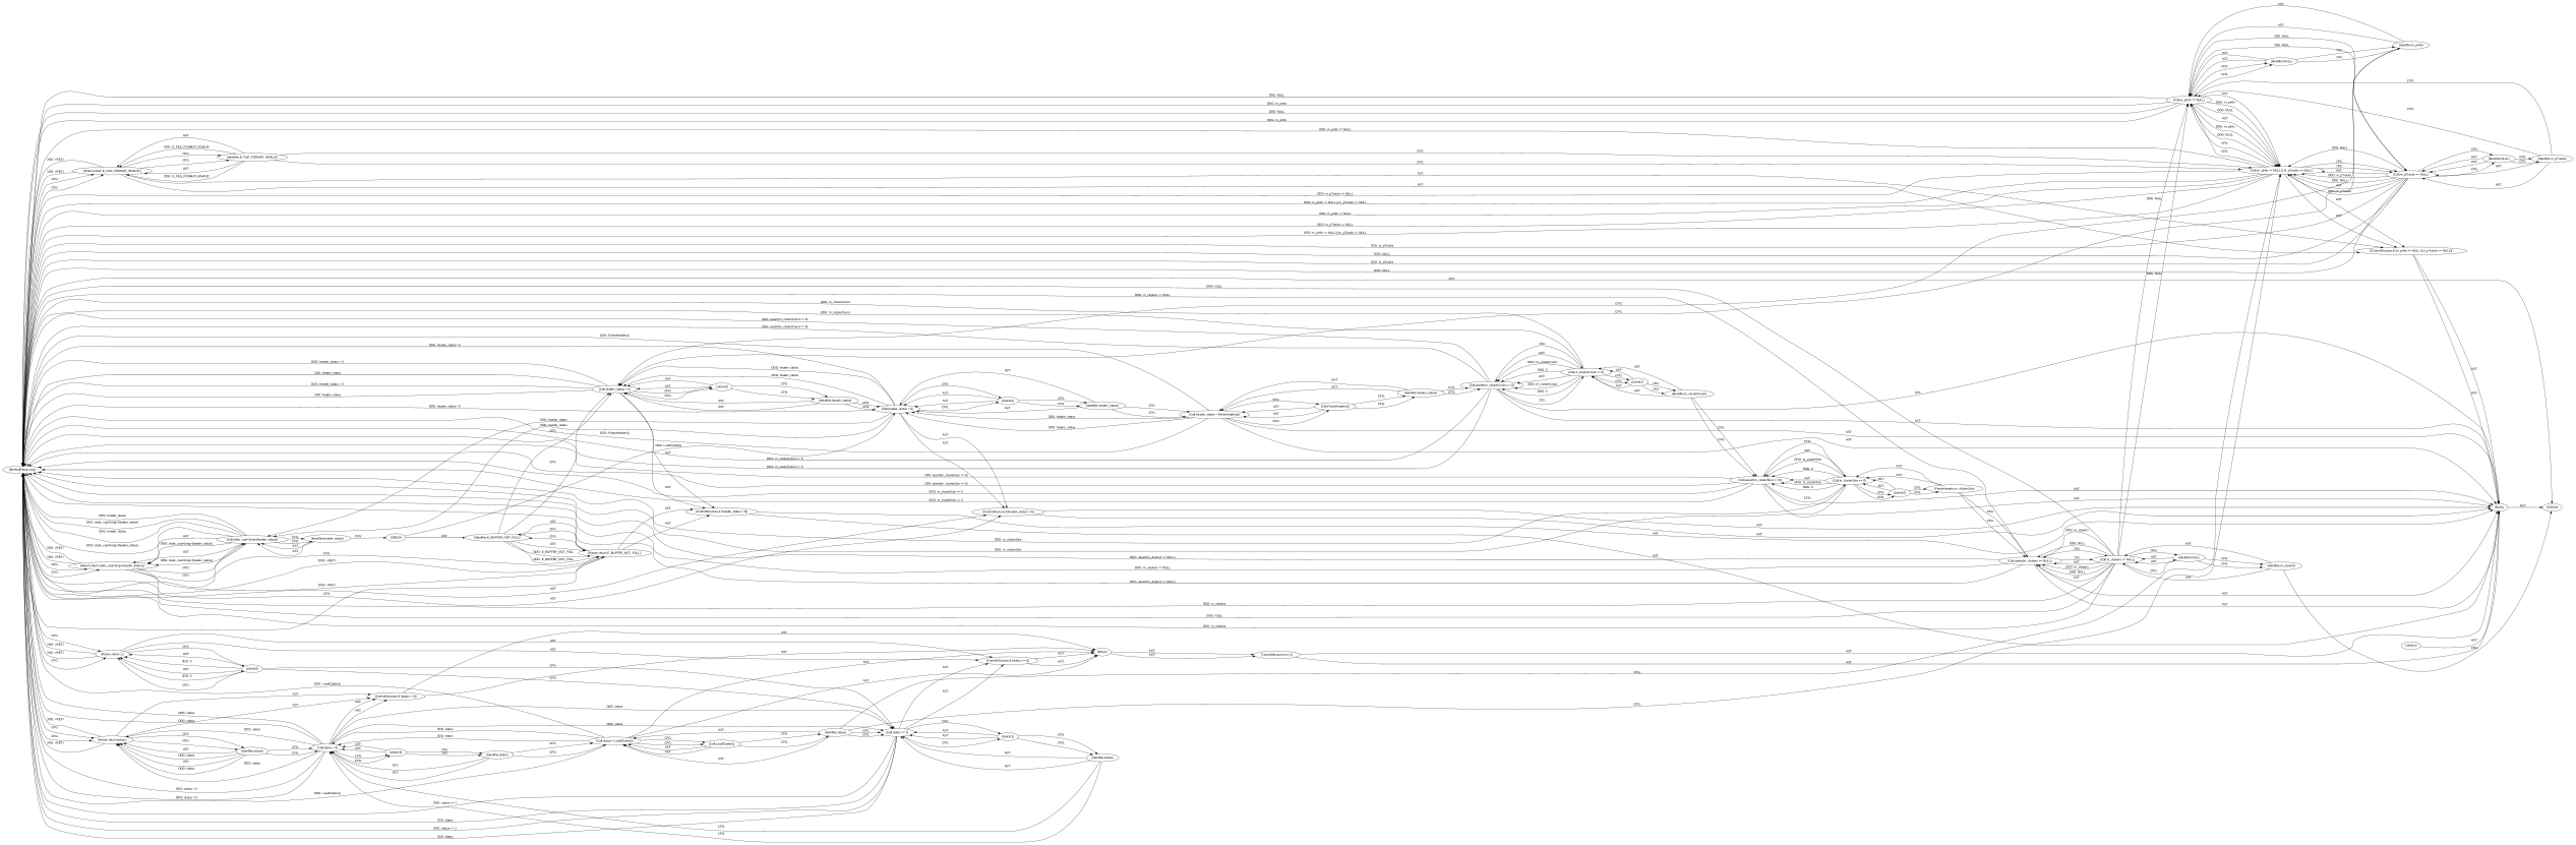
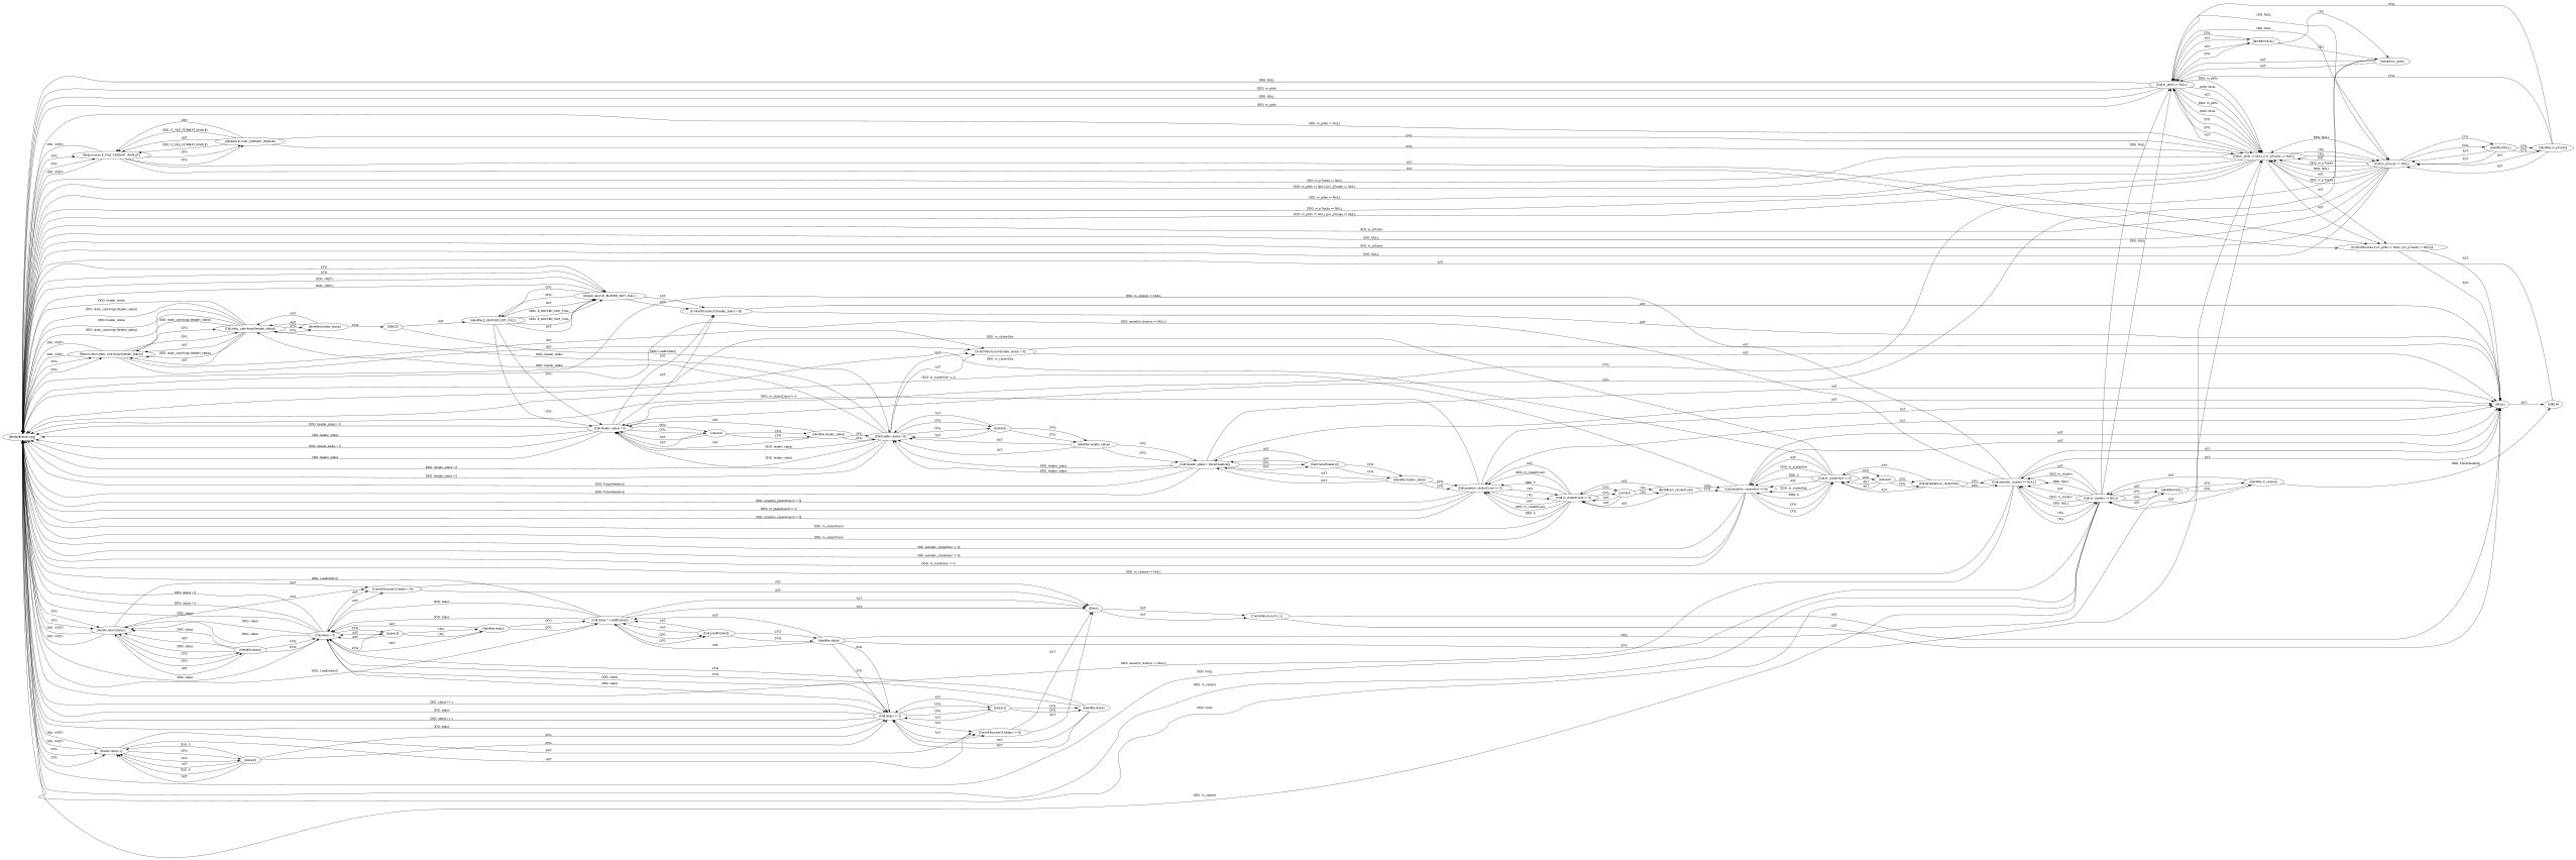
  digraph {
    fontname="Liberation Sans"
    rankdir=LR
    node [fontname="Liberation Sans"]
    edge [fontname="Liberation Sans"]
    n1 [label="(MethodReturn,long)"]
    n2 [label="(Return,return static_cast<long>(header_status);)"]
    n3 [label="(Return,return E_BUFFER_NOT_FULL;)"]
    n4 [label="(Return,return E_FILE_FORMAT_INVALID;)"]
    n5 [label="(Return,return status;)"]
    n6 [label="(Return,return 1;)"]
    1000104
    n8 [label="(Call,static_cast<long>(header_status))"]
    n9 [label="(ControlStructure,if (header_status < 0))"]
    n10 [label="(ControlStructure,if (header_status > 0))"]
    n11 [label="(Identifier,E_BUFFER_NOT_FULL)"]
    n12 [label="(ControlStructure,if (m_pInfo == NULL || m_pTracks == NULL))"]
    n13 [label="(Identifier,E_FILE_FORMAT_INVALID)"]
    n14 [label="(ControlStructure,if (status < 0))"]
    n15 [label="(Identifier,status)"]
    n16 [label="(ControlStructure,if (status >= 1))"]
    n17 [label="(Literal,0)"]
    n18 [label="(Block,)"]
    n19 [label="(Identifier,header_status)"]
    1000128
    n21 [label="(Call,header_status < 0)"]
    n22 [label="(Literal,0)"]
    n23 [label="(Call,header_status > 0)"]
    n24 [label="(Identifier,header_status)"]
    n25 [label="(Literal,0)"]
    n26 [label="(Identifier,NULL)"]
    n27 [label="(Call,m_pInfo == NULL)"]
    n28 [label="(Identifier,m_pInfo)"]
    n29 [label="(Call,m_pTracks == NULL)"]
    n30 [label="(Call,m_pInfo == NULL || m_pTracks == NULL)"]
    n31 [label="(Identifier,NULL)"]
    n32 [label="(Identifier,m_pTracks)"]
    n33 [label="(ControlStructure,for (;;))"]
    n34 [label="(Call,assert(m_clusters == NULL))"]
    n35 [label="(Call,m_clusters == NULL)"]
    n36 [label="(Identifier,NULL)"]
    n37 [label="(Identifier,m_clusters)"]
    n38 [label="(Call,status = LoadCluster())"]
    n39 [label="(Call,LoadCluster())"]
    n40 [label="(Block,)"]
    n41 [label="(Call,status < 0)"]
    n42 [label="(Identifier,status)"]
    n43 [label="(Call,status >= 1)"]
    n44 [label="(Literal,0)"]
    n45 [label="(Literal,1)"]
    n46 [label="(Identifier,status)"]
    n47 [label="(Identifier,status)"]
    n48 [label="(Call,assert(m_clusterSize == 0))"]
    n49 [label="(Call,m_clusterSize == 0)"]
    n50 [label="(Literal,0)"]
    n51 [label="(ParseHeaders,m_clusterSize)"]
    n52 [label="(Call,assert(m_clusterCount == 0))"]
    n53 [label="(Call,m_clusterCount == 0)"]
    n54 [label="(Literal,0)"]
    n55 [label="(Identifier,m_clusterCount)"]
    n56 [label="(Call,header_status = ParseHeaders())"]
    n57 [label="(Call,ParseHeaders())"]
    n58 [label="(Identifier,header_status)"]
    n59 [label="(Identifier,header_status)"]
-   1000118
    n1 -> n2 [label="CFG: "]
    n1 -> n2 [label="CFG: "]
    n1 -> n3 [label="CFG: "]
    n1 -> n3 [label="CFG: "]
    n1 -> n4 [label="CFG: "]
    n1 -> n4 [label="CFG: "]
    n1 -> n5 [label="CFG: "]
    n1 -> n5 [label="CFG: "]
    n1 -> n6 [label="CFG: "]
    n1 -> n6 [label="CFG: "]
-   n1 -> 1000104 [label="AST: "]
+   1000104 -> n1 [label="AST: "]
    n2 -> n1 [label="DDG: <RET>"]
    n2 -> n1 [label="DDG: <RET>"]
    n2 -> n8 [label="CFG: "]
    n2 -> n8 [label="CFG: "]
    n2 -> n9 [label="AST: "]
    n2 -> n9 [label="AST: "]
    n3 -> n1 [label="DDG: <RET>"]
    n3 -> n1 [label="DDG: <RET>"]
    n3 -> n10 [label="AST: "]
    n3 -> n10 [label="AST: "]
    n3 -> n11 [label="CFG: "]
    n3 -> n11 [label="CFG: "]
    n4 -> n1 [label="DDG: <RET>"]
    n4 -> n1 [label="DDG: <RET>"]
    n4 -> n12 [label="AST: "]
    n4 -> n12 [label="AST: "]
    n4 -> n13 [label="CFG: "]
    n4 -> n13 [label="CFG: "]
    n5 -> n1 [label="DDG: <RET>"]
    n5 -> n1 [label="DDG: <RET>"]
    n5 -> n14 [label="AST: "]
    n5 -> n14 [label="AST: "]
    n5 -> n15 [label="CFG: "]
    n5 -> n15 [label="CFG: "]
    n6 -> n1 [label="DDG: <RET>"]
    n6 -> n1 [label="DDG: <RET>"]
    n6 -> n16 [label="AST: "]
    n6 -> n16 [label="AST: "]
    n6 -> n17 [label="CFG: "]
    n6 -> n17 [label="CFG: "]
    n8 -> n1 [label="DDG: header_status"]
    n8 -> n1 [label="DDG: static_cast<long>(header_status)"]
    n8 -> n1 [label="DDG: header_status"]
    n8 -> n1 [label="DDG: static_cast<long>(header_status)"]
    n8 -> n2 [label="AST: "]
    n8 -> n2 [label="DDG: static_cast<long>(header_status)"]
    n8 -> n2 [label="AST: "]
    n8 -> n2 [label="DDG: static_cast<long>(header_status)"]
    n8 -> n19 [label="CFG: "]
    n8 -> n19 [label="CFG: "]
    n9 -> n18 [label="AST: "]
    n9 -> n18 [label="AST: "]
    n10 -> n18 [label="AST: "]
    n10 -> n18 [label="AST: "]
    n11 -> n3 [label="AST: "]
    n11 -> n3 [label="DDG: E_BUFFER_NOT_FULL"]
    n11 -> n3 [label="AST: "]
    n11 -> n3 [label="DDG: E_BUFFER_NOT_FULL"]
    n11 -> n23 [label="CFG: "]
    n11 -> n23 [label="CFG: "]
    n12 -> n18 [label="AST: "]
    n12 -> n18 [label="AST: "]
    n13 -> n4 [label="AST: "]
    n13 -> n4 [label="DDG: E_FILE_FORMAT_INVALID"]
    n13 -> n4 [label="AST: "]
    n13 -> n4 [label="DDG: E_FILE_FORMAT_INVALID"]
    n13 -> n30 [label="CFG: "]
    n13 -> n30 [label="CFG: "]
    n14 -> n40 [label="AST: "]
    n14 -> n40 [label="AST: "]
    n15 -> n5 [label="AST: "]
    n15 -> n5 [label="DDG: status"]
    n15 -> n5 [label="AST: "]
    n15 -> n5 [label="DDG: status"]
    n15 -> n41 [label="CFG: "]
    n15 -> n41 [label="CFG: "]
    n16 -> n40 [label="AST: "]
    n16 -> n40 [label="AST: "]
    n17 -> n6 [label="AST: "]
    n17 -> n6 [label="DDG: 0"]
    n17 -> n6 [label="AST: "]
    n17 -> n6 [label="DDG: 0"]
    n17 -> n43 [label="CFG: "]
    n17 -> n43 [label="CFG: "]
    n18 -> 1000104 [label="AST: "]
    n19 -> n8 [label="AST: "]
    n19 -> n8 [label="AST: "]
    n19 -> 1000128 [label="CFG: "]
    1000128 -> n11 [label="AST: "]
    1000128 -> n21 [label="DDG: LoadCluster()"]
    n21 -> n1 [label="DDG: header_status < 0"]
    n21 -> n1 [label="DDG: header_status < 0"]
    n21 -> n8 [label="DDG: header_status"]
    n21 -> n8 [label="DDG: header_status"]
    n21 -> n9 [label="AST: "]
    n21 -> n9 [label="AST: "]
    n21 -> n23 [label="DDG: header_status"]
    n21 -> n23 [label="DDG: header_status"]
    n21 -> n25 [label="CFG: "]
    n21 -> n25 [label="CFG: "]
    n22 -> n23 [label="AST: "]
    n22 -> n23 [label="AST: "]
    n22 -> n24 [label="CFG: "]
    n22 -> n24 [label="CFG: "]
    n23 -> n1 [label="DDG: header_status > 0"]
    n23 -> n1 [label="DDG: header_status"]
    n23 -> n1 [label="DDG: header_status > 0"]
    n23 -> n1 [label="DDG: header_status"]
    n23 -> n10 [label="AST: "]
    n23 -> n10 [label="AST: "]
    n23 -> n22 [label="CFG: "]
    n23 -> n22 [label="CFG: "]
    n24 -> n21 [label="CFG: "]
    n24 -> n21 [label="CFG: "]
    n24 -> n23 [label="AST: "]
    n24 -> n23 [label="AST: "]
    n25 -> n21 [label="AST: "]
    n25 -> n21 [label="AST: "]
    n25 -> n59 [label="CFG: "]
    n25 -> n59 [label="CFG: "]
    n26 -> n27 [label="AST: "]
    n26 -> n27 [label="AST: "]
    n26 -> n28 [label="CFG: "]
    n26 -> n28 [label="CFG: "]
    n27 -> n1 [label="DDG: NULL"]
    n27 -> n1 [label="DDG: m_pInfo"]
    n27 -> n1 [label="DDG: NULL"]
    n27 -> n1 [label="DDG: m_pInfo"]
    n27 -> n26 [label="CFG: "]
    n27 -> n26 [label="CFG: "]
    n27 -> n29 [label="DDG: NULL"]
    n27 -> n29 [label="DDG: NULL"]
    n27 -> n30 [label="AST: "]
    n27 -> n30 [label="DDG: m_pInfo"]
    n27 -> n30 [label="DDG: NULL"]
    n27 -> n30 [label="AST: "]
    n27 -> n30 [label="DDG: m_pInfo"]
    n27 -> n30 [label="DDG: NULL"]
    n28 -> n23 [label="CFG: "]
    n28 -> n23 [label="CFG: "]
    n28 -> n27 [label="AST: "]
    n28 -> n27 [label="AST: "]
    n29 -> n1 [label="DDG: m_pTracks"]
    n29 -> n1 [label="DDG: NULL"]
    n29 -> n1 [label="DDG: m_pTracks"]
    n29 -> n1 [label="DDG: NULL"]
    n29 -> n30 [label="AST: "]
    n29 -> n30 [label="DDG: m_pTracks"]
    n29 -> n30 [label="DDG: NULL"]
    n29 -> n30 [label="AST: "]
    n29 -> n30 [label="DDG: m_pTracks"]
    n29 -> n30 [label="DDG: NULL"]
    n29 -> n31 [label="CFG: "]
    n29 -> n31 [label="CFG: "]
    n30 -> n1 [label="DDG: m_pInfo == NULL"]
    n30 -> n1 [label="DDG: m_pTracks == NULL"]
    n30 -> n1 [label="DDG: m_pInfo == NULL || m_pTracks == NULL"]
    n30 -> n1 [label="DDG: m_pInfo == NULL"]
    n30 -> n1 [label="DDG: m_pTracks == NULL"]
    n30 -> n1 [label="DDG: m_pInfo == NULL || m_pTracks == NULL"]
    n30 -> n12 [label="AST: "]
    n30 -> n12 [label="AST: "]
    n30 -> n27 [label="CFG: "]
    n30 -> n27 [label="CFG: "]
    n30 -> n29 [label="CFG: "]
    n30 -> n29 [label="CFG: "]
    n31 -> n29 [label="AST: "]
    n31 -> n29 [label="AST: "]
    n31 -> n32 [label="CFG: "]
    n31 -> n32 [label="CFG: "]
    n32 -> n27 [label="CFG: "]
    n32 -> n27 [label="CFG: "]
    n32 -> n29 [label="AST: "]
    n32 -> n29 [label="AST: "]
    n33 -> n18 [label="AST: "]
    n33 -> n18 [label="AST: "]
    n34 -> n1 [label="DDG: m_clusters == NULL"]
    n34 -> n1 [label="DDG: assert(m_clusters == NULL)"]
    n34 -> n1 [label="DDG: m_clusters == NULL"]
    n34 -> n1 [label="DDG: assert(m_clusters == NULL)"]
    n34 -> n18 [label="AST: "]
    n34 -> n18 [label="AST: "]
    n34 -> n35 [label="CFG: "]
    n34 -> n35 [label="CFG: "]
    n35 -> n1 [label="DDG: m_clusters"]
    n35 -> n1 [label="DDG: NULL"]
    n35 -> n1 [label="DDG: m_clusters"]
    n35 -> n1 [label="DDG: NULL"]
    n35 -> n27 [label="DDG: NULL"]
    n35 -> n27 [label="DDG: NULL"]
    n35 -> n34 [label="AST: "]
    n35 -> n34 [label="DDG: m_clusters"]
    n35 -> n34 [label="DDG: NULL"]
    n35 -> n34 [label="AST: "]
    n35 -> n34 [label="DDG: m_clusters"]
    n35 -> n34 [label="DDG: NULL"]
    n35 -> n36 [label="CFG: "]
    n35 -> n36 [label="CFG: "]
    n36 -> n35 [label="AST: "]
    n36 -> n35 [label="AST: "]
    n36 -> n37 [label="CFG: "]
    n36 -> n37 [label="CFG: "]
-   n37 -> 1000104 [label="CFG: "]
+   n37 -> 1000104 [label="DDG: ParseHeaders()"]
    n37 -> n35 [label="AST: "]
    n37 -> n35 [label="AST: "]
    n38 -> n1 [label="DDG: LoadCluster()"]
    n38 -> n1 [label="DDG: LoadCluster()"]
    n38 -> n39 [label="CFG: "]
    n38 -> n39 [label="CFG: "]
    n38 -> n40 [label="AST: "]
    n38 -> n40 [label="AST: "]
    n38 -> n41 [label="DDG: status"]
    n38 -> n41 [label="DDG: status"]
    n39 -> n38 [label="AST: "]
    n39 -> n38 [label="AST: "]
    n39 -> n42 [label="CFG: "]
    n39 -> n42 [label="CFG: "]
    n40 -> n33 [label="AST: "]
    n40 -> n33 [label="AST: "]
    n41 -> n1 [label="DDG: status"]
    n41 -> n1 [label="DDG: status < 0"]
    n41 -> n1 [label="DDG: status"]
    n41 -> n1 [label="DDG: status < 0"]
    n41 -> n5 [label="DDG: status"]
    n41 -> n5 [label="DDG: status"]
    n41 -> n14 [label="AST: "]
    n41 -> n14 [label="AST: "]
    n41 -> n43 [label="DDG: status"]
    n41 -> n43 [label="DDG: status"]
    n41 -> n44 [label="CFG: "]
    n41 -> n44 [label="CFG: "]
    n42 -> n30 [label="CFG: "]
    n42 -> n30 [label="CFG: "]
    n42 -> n38 [label="AST: "]
    n42 -> n38 [label="AST: "]
    n42 -> n43 [label="CFG: "]
    n42 -> n43 [label="CFG: "]
    n43 -> n1 [label="DDG: status >= 1"]
    n43 -> n1 [label="DDG: status"]
    n43 -> n1 [label="DDG: status >= 1"]
    n43 -> n1 [label="DDG: status"]
    n43 -> n16 [label="AST: "]
    n43 -> n16 [label="AST: "]
    n43 -> n45 [label="CFG: "]
    n43 -> n45 [label="CFG: "]
    n44 -> n41 [label="AST: "]
    n44 -> n41 [label="AST: "]
    n44 -> n46 [label="CFG: "]
    n44 -> n46 [label="CFG: "]
    n45 -> n43 [label="AST: "]
    n45 -> n43 [label="AST: "]
    n45 -> n47 [label="CFG: "]
    n45 -> n47 [label="CFG: "]
    n46 -> n38 [label="CFG: "]
    n46 -> n38 [label="CFG: "]
    n46 -> n41 [label="AST: "]
    n46 -> n41 [label="AST: "]
    n47 -> n41 [label="CFG: "]
    n47 -> n41 [label="CFG: "]
    n47 -> n43 [label="AST: "]
    n47 -> n43 [label="AST: "]
    n48 -> n1 [label="DDG: assert(m_clusterSize == 0)"]
    n48 -> n1 [label="DDG: m_clusterSize == 0"]
    n48 -> n1 [label="DDG: assert(m_clusterSize == 0)"]
    n48 -> n1 [label="DDG: m_clusterSize == 0"]
    n48 -> n18 [label="AST: "]
    n48 -> n18 [label="AST: "]
    n48 -> n49 [label="CFG: "]
    n48 -> n49 [label="CFG: "]
    n49 -> n1 [label="DDG: m_clusterSize"]
    n49 -> n1 [label="DDG: m_clusterSize"]
    n49 -> n48 [label="AST: "]
    n49 -> n48 [label="DDG: m_clusterSize"]
    n49 -> n48 [label="DDG: 0"]
    n49 -> n48 [label="AST: "]
    n49 -> n48 [label="DDG: m_clusterSize"]
    n49 -> n48 [label="DDG: 0"]
    n49 -> n50 [label="CFG: "]
    n49 -> n50 [label="CFG: "]
    n50 -> n49 [label="AST: "]
    n50 -> n49 [label="AST: "]
    n50 -> n51 [label="CFG: "]
    n50 -> n51 [label="CFG: "]
    n51 -> n34 [label="CFG: "]
    n51 -> n34 [label="CFG: "]
    n51 -> n49 [label="AST: "]
    n51 -> n49 [label="AST: "]
    n52 -> n1 [label="DDG: assert(m_clusterCount == 0)"]
    n52 -> n1 [label="DDG: m_clusterCount == 0"]
    n52 -> n1 [label="DDG: assert(m_clusterCount == 0)"]
    n52 -> n1 [label="DDG: m_clusterCount == 0"]
    n52 -> n18 [label="AST: "]
    n52 -> n18 [label="AST: "]
    n52 -> n53 [label="CFG: "]
    n52 -> n53 [label="CFG: "]
    n53 -> n1 [label="DDG: m_clusterCount"]
    n53 -> n1 [label="DDG: m_clusterCount"]
    n53 -> n52 [label="AST: "]
    n53 -> n52 [label="DDG: m_clusterCount"]
    n53 -> n52 [label="DDG: 0"]
    n53 -> n52 [label="AST: "]
    n53 -> n52 [label="DDG: m_clusterCount"]
    n53 -> n52 [label="DDG: 0"]
    n53 -> n54 [label="CFG: "]
    n53 -> n54 [label="CFG: "]
    n54 -> n53 [label="AST: "]
    n54 -> n53 [label="AST: "]
    n54 -> n55 [label="CFG: "]
    n54 -> n55 [label="CFG: "]
    n55 -> n48 [label="CFG: "]
    n55 -> n48 [label="CFG: "]
    n55 -> n53 [label="AST: "]
    n55 -> n53 [label="AST: "]
    n56 -> n1 [label="DDG: ParseHeaders()"]
    n56 -> n1 [label="DDG: ParseHeaders()"]
    n56 -> n18 [label="AST: "]
    n56 -> n18 [label="AST: "]
    n56 -> n21 [label="DDG: header_status"]
    n56 -> n21 [label="DDG: header_status"]
    n56 -> n57 [label="CFG: "]
    n56 -> n57 [label="CFG: "]
    n57 -> n56 [label="AST: "]
    n57 -> n56 [label="AST: "]
    n57 -> n58 [label="CFG: "]
    n57 -> n58 [label="CFG: "]
    n58 -> n52 [label="CFG: "]
    n58 -> n52 [label="CFG: "]
    n58 -> n56 [label="AST: "]
    n58 -> n56 [label="AST: "]
    n59 -> n21 [label="AST: "]
    n59 -> n21 [label="AST: "]
    n59 -> n56 [label="CFG: "]
    n59 -> n56 [label="CFG: "]
-   1000118 -> n18 [label="AST: "]
  }
